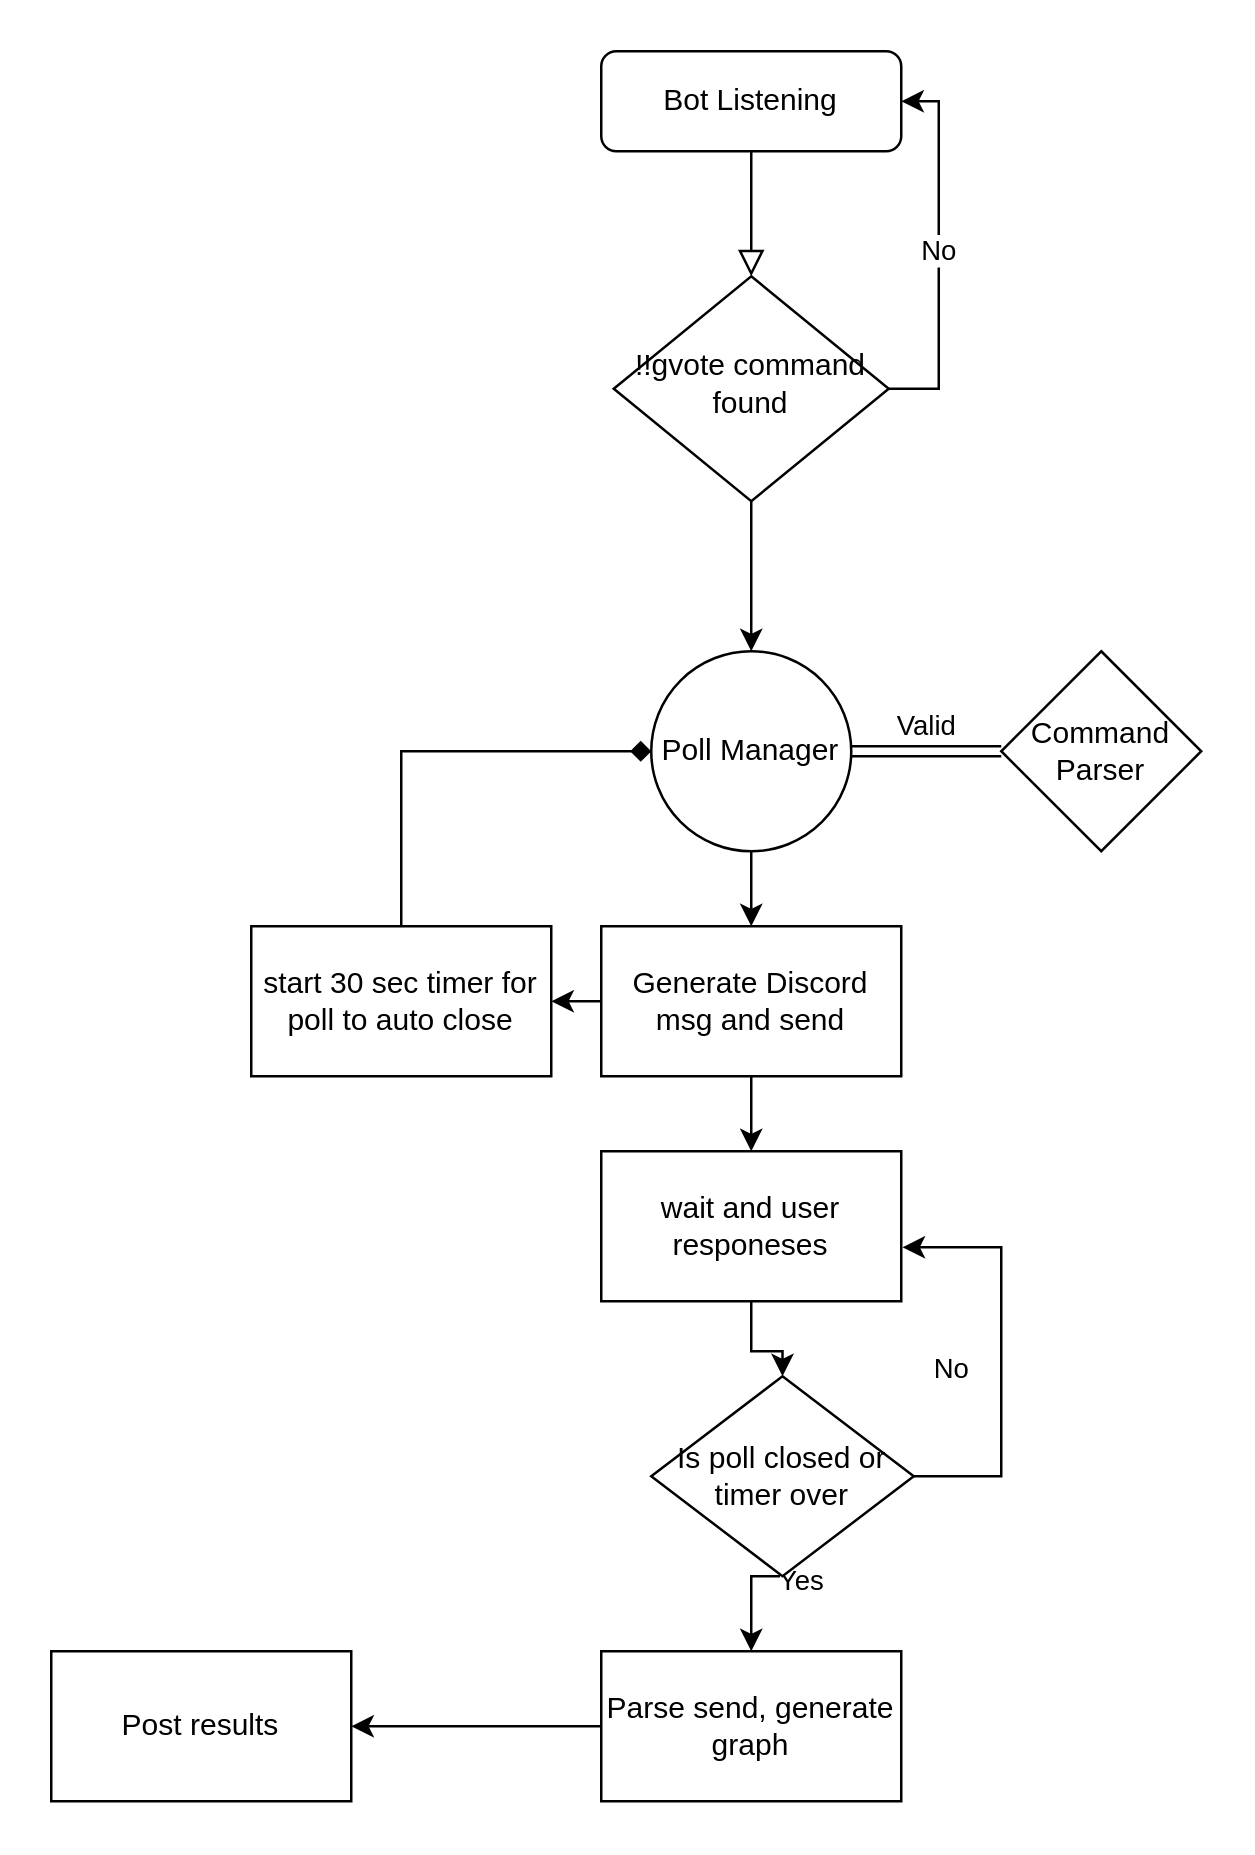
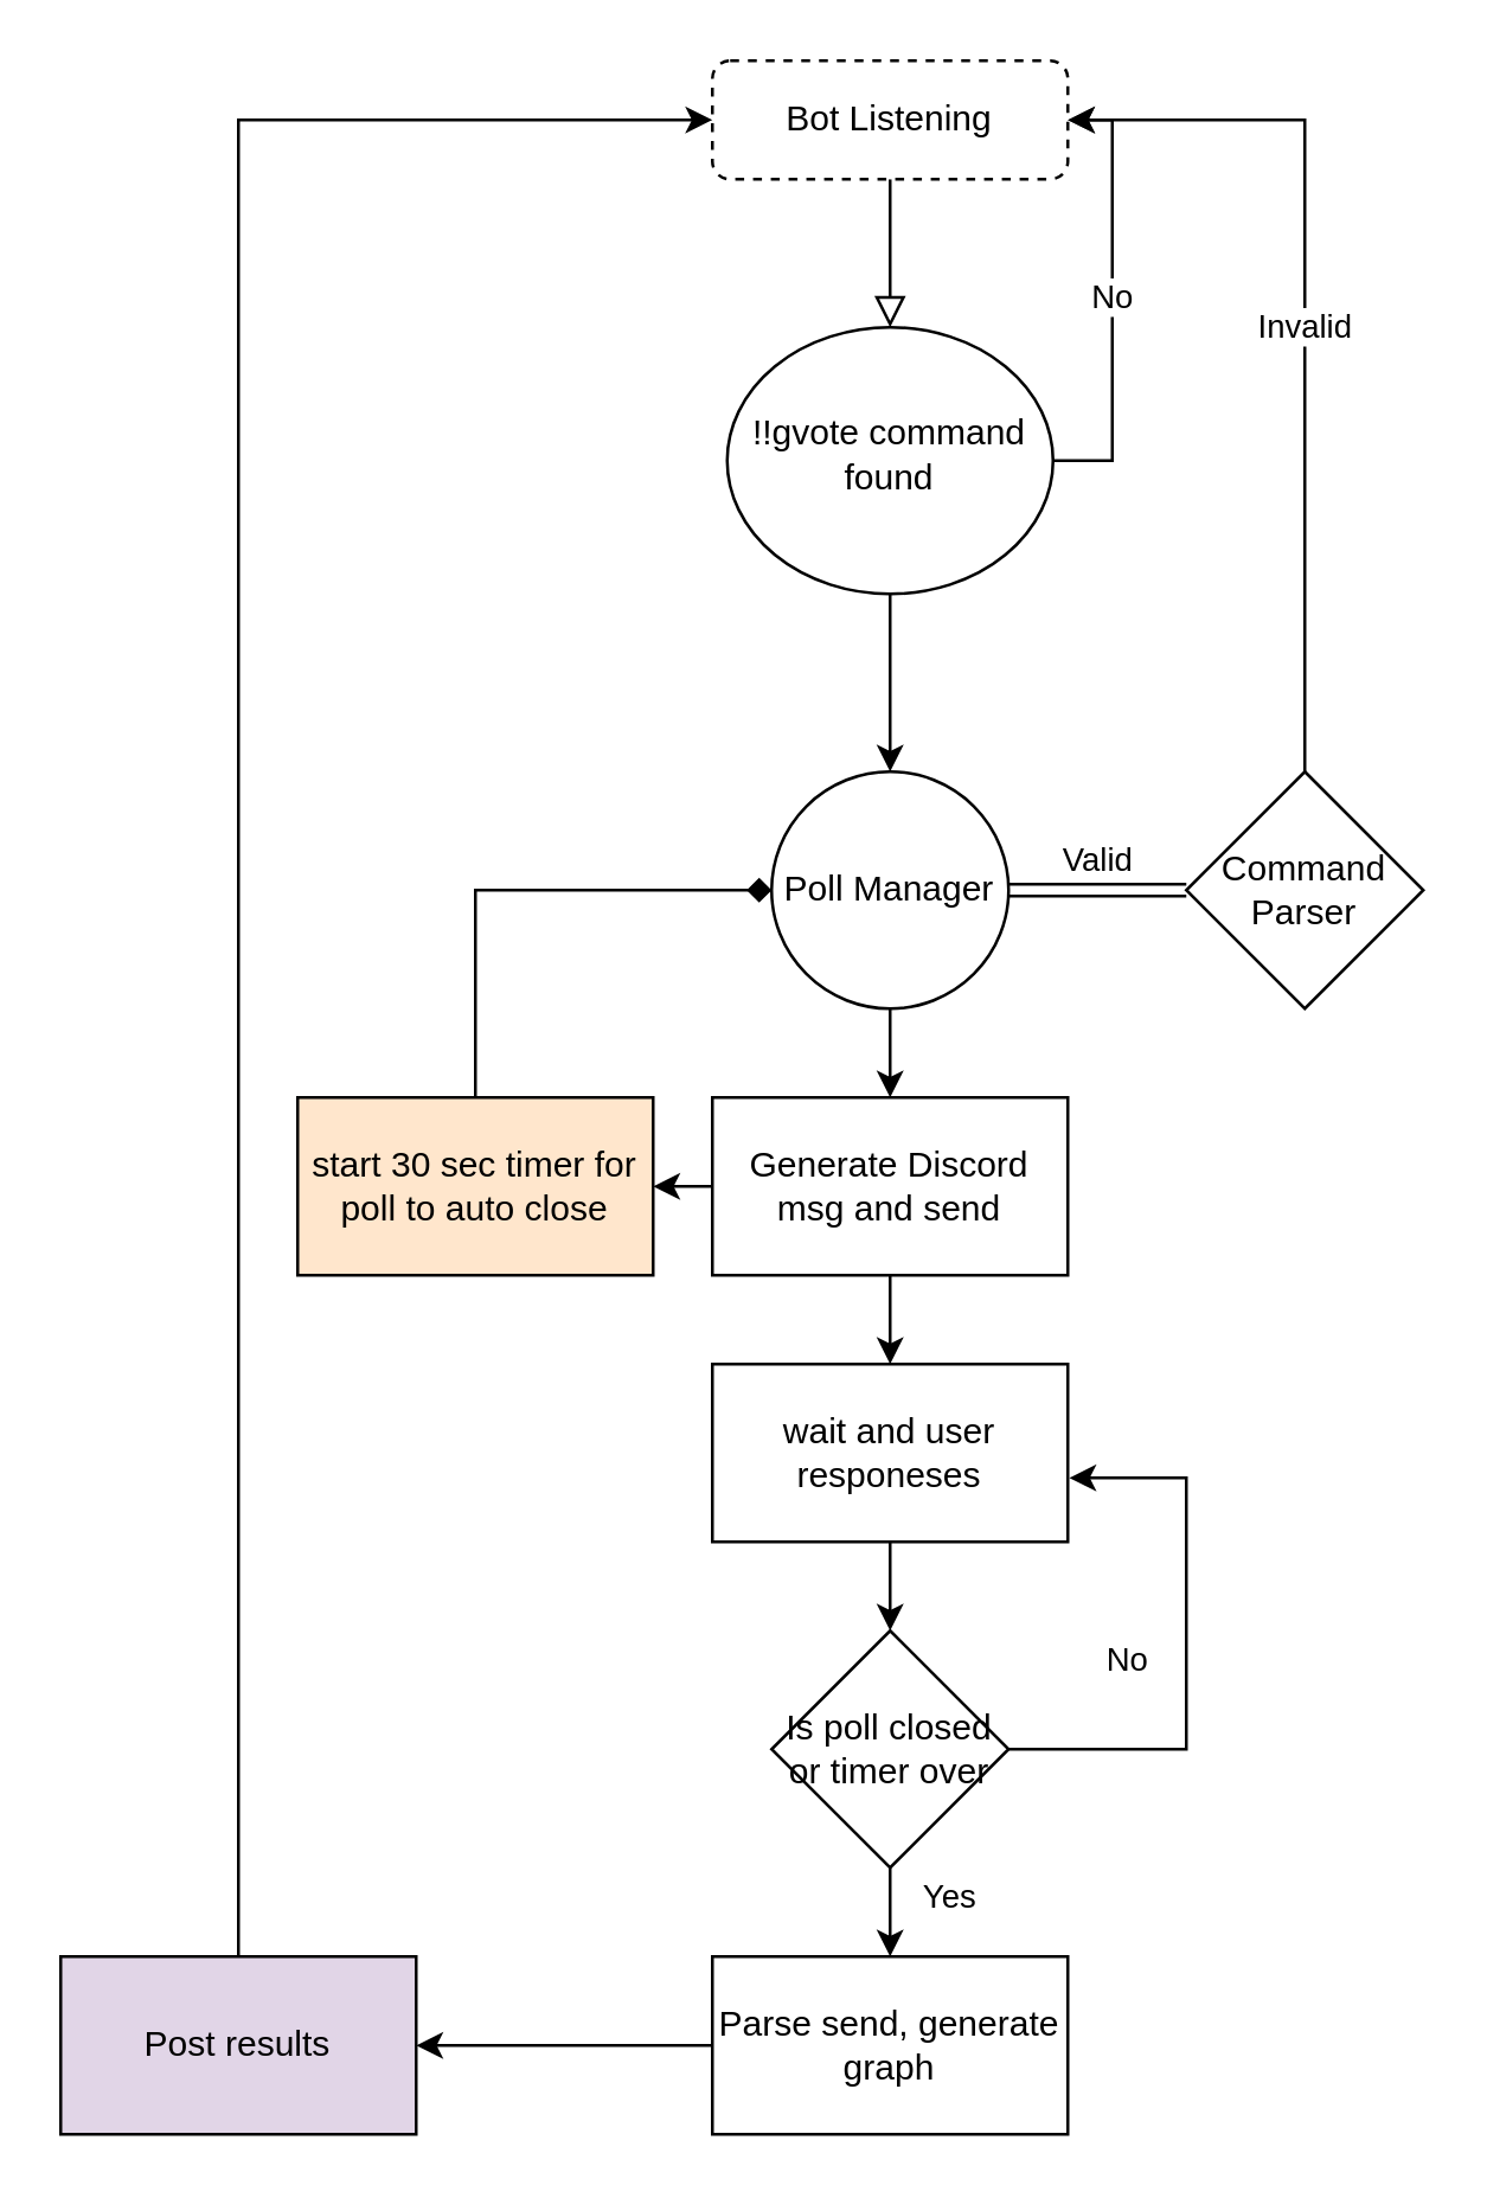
  <mxCell id="0" />
  <mxCell id="1" parent="0" />
  <mxCell id="2" value="" style="rounded=0;html=1;jettySize=auto;orthogonalLoop=1;fontSize=11;endArrow=block;endFill=0;endSize=8;strokeWidth=1;shadow=0;labelBackgroundColor=none;edgeStyle=orthogonalEdgeStyle;" parent="1" source="3" target="5" edge="1"><mxGeometry relative="1" as="geometry" /></mxCell>
- <mxCell id="3" value="Bot Listening" style="rounded=1;whiteSpace=wrap;html=1;fontSize=12;glass=0;strokeWidth=1;shadow=0;" parent="1" vertex="1"><mxGeometry x="240" y="20" width="120" height="40" as="geometry" /></mxCell>
+ <mxCell id="3" value="Bot Listening" style="rounded=1;whiteSpace=wrap;html=1;fontSize=12;glass=0;strokeWidth=1;shadow=0;dashed=1;" parent="1" vertex="1"><mxGeometry x="240" y="20" width="120" height="40" as="geometry" /></mxCell>
  <mxCell id="4" value="No" style="edgeStyle=orthogonalEdgeStyle;rounded=0;orthogonalLoop=1;jettySize=auto;html=1;exitX=1;exitY=0.5;exitDx=0;exitDy=0;entryX=1;entryY=0.5;entryDx=0;entryDy=0;" edge="1" parent="1" source="5" target="3"><mxGeometry relative="1" as="geometry" /></mxCell>
- <mxCell id="5" value="!!gvote command found" style="rhombus;whiteSpace=wrap;html=1;shadow=0;fontFamily=Helvetica;fontSize=12;align=center;strokeWidth=1;spacing=6;spacingTop=-4;" parent="1" vertex="1"><mxGeometry x="245" y="110" width="110" height="90" as="geometry" /></mxCell>
+ <mxCell id="5" value="!!gvote command found" style="ellipse;whiteSpace=wrap;html=1;shadow=0;fontFamily=Helvetica;fontSize=12;align=center;strokeWidth=1;spacing=6;spacingTop=-4;" parent="1" vertex="1"><mxGeometry x="245" y="110" width="110" height="90" as="geometry" /></mxCell>
  <mxCell id="6" value="" style="endArrow=classic;html=1;rounded=0;exitX=0.5;exitY=1;exitDx=0;exitDy=0;" edge="1" parent="1" source="5"><mxGeometry width="50" height="50" relative="1" as="geometry"><mxPoint x="410" y="230" as="sourcePoint" /><mxPoint x="300" y="260" as="targetPoint" /></mxGeometry></mxCell>
  <mxCell id="7" style="edgeStyle=orthogonalEdgeStyle;rounded=0;orthogonalLoop=1;jettySize=auto;html=1;exitX=0.5;exitY=1;exitDx=0;exitDy=0;entryX=0.5;entryY=0;entryDx=0;entryDy=0;" edge="1" parent="1" source="8" target="14"><mxGeometry relative="1" as="geometry" /></mxCell>
  <mxCell id="8" value="Poll Manager" style="ellipse;whiteSpace=wrap;html=1;aspect=fixed;" vertex="1" parent="1"><mxGeometry x="260" y="260" width="80" height="80" as="geometry" /></mxCell>
  <mxCell id="9" value="Valid" style="endArrow=classic;startArrow=classic;html=1;rounded=0;entryX=1;entryY=0.5;entryDx=0;entryDy=0;shape=link;" edge="1" parent="1" target="8"><mxGeometry y="-10" width="50" height="50" relative="1" as="geometry"><mxPoint x="400" y="300" as="sourcePoint" /><mxPoint x="360" y="320" as="targetPoint" /><mxPoint as="offset" /></mxGeometry></mxCell>
+ <mxCell id="10" value="Invalid" style="edgeStyle=orthogonalEdgeStyle;rounded=0;orthogonalLoop=1;jettySize=auto;html=1;exitX=0.5;exitY=0;exitDx=0;exitDy=0;entryX=1;entryY=0.5;entryDx=0;entryDy=0;" edge="1" parent="1" source="11" target="3"><mxGeometry relative="1" as="geometry" /></mxCell>
  <mxCell id="11" value="Command Parser" style="rhombus;whiteSpace=wrap;html=1;" vertex="1" parent="1"><mxGeometry x="400" y="260" width="80" height="80" as="geometry" /></mxCell>
  <mxCell id="12" style="edgeStyle=orthogonalEdgeStyle;rounded=0;orthogonalLoop=1;jettySize=auto;html=1;exitX=0;exitY=0.5;exitDx=0;exitDy=0;entryX=1;entryY=0.5;entryDx=0;entryDy=0;" edge="1" parent="1" source="14" target="16"><mxGeometry relative="1" as="geometry" /></mxCell>
  <mxCell id="13" value="" style="edgeStyle=orthogonalEdgeStyle;rounded=0;orthogonalLoop=1;jettySize=auto;html=1;" edge="1" parent="1" source="14" target="21"><mxGeometry relative="1" as="geometry" /></mxCell>
  <mxCell id="14" value="Generate Discord msg and send&lt;br&gt;" style="rounded=0;whiteSpace=wrap;html=1;" vertex="1" parent="1"><mxGeometry x="240" y="370" width="120" height="60" as="geometry" /></mxCell>
  <mxCell id="15" style="edgeStyle=orthogonalEdgeStyle;rounded=0;orthogonalLoop=1;jettySize=auto;html=1;exitX=0.5;exitY=0;exitDx=0;exitDy=0;entryX=0;entryY=0.5;entryDx=0;entryDy=0;endArrow=diamond;" edge="1" parent="1" source="16" target="8"><mxGeometry relative="1" as="geometry" /></mxCell>
- <mxCell id="16" value="start 30 sec timer for poll to auto close" style="rounded=0;whiteSpace=wrap;html=1;" vertex="1" parent="1"><mxGeometry x="100" y="370" width="120" height="60" as="geometry" /></mxCell>
+ <mxCell id="16" value="start 30 sec timer for poll to auto close" style="rounded=0;whiteSpace=wrap;html=1;fillColor=#ffe6cc;" vertex="1" parent="1"><mxGeometry x="100" y="370" width="120" height="60" as="geometry" /></mxCell>
  <mxCell id="17" value="No" style="edgeStyle=orthogonalEdgeStyle;rounded=0;orthogonalLoop=1;jettySize=auto;html=1;exitX=1;exitY=0.5;exitDx=0;exitDy=0;entryX=1.004;entryY=0.64;entryDx=0;entryDy=0;entryPerimeter=0;" edge="1" parent="1" source="19" target="21"><mxGeometry x="-0.058" y="20" relative="1" as="geometry"><mxPoint x="400" y="500" as="targetPoint" /><Array as="points"><mxPoint x="400" y="590" /><mxPoint x="400" y="498" /></Array><mxPoint as="offset" /></mxGeometry></mxCell>
  <mxCell id="18" value="Yes" style="edgeStyle=orthogonalEdgeStyle;rounded=0;orthogonalLoop=1;jettySize=auto;html=1;exitX=0.5;exitY=1;exitDx=0;exitDy=0;entryX=0.5;entryY=0;entryDx=0;entryDy=0;" edge="1" parent="1" source="19"><mxGeometry x="-0.333" y="20" relative="1" as="geometry"><mxPoint x="300" y="660" as="targetPoint" /><mxPoint as="offset" /></mxGeometry></mxCell>
- <mxCell id="19" value="Is poll closed or timer over" style="rhombus;whiteSpace=wrap;html=1;" vertex="1" parent="1"><mxGeometry x="260" y="550" width="105" height="80" as="geometry" /></mxCell>
+ <mxCell id="19" value="Is poll closed or timer over" style="rhombus;whiteSpace=wrap;html=1;" vertex="1" parent="1"><mxGeometry x="260" y="550" width="80" height="80" as="geometry" /></mxCell>
  <mxCell id="20" value="" style="edgeStyle=orthogonalEdgeStyle;rounded=0;orthogonalLoop=1;jettySize=auto;html=1;" edge="1" parent="1" source="21" target="19"><mxGeometry relative="1" as="geometry" /></mxCell>
  <mxCell id="21" value="wait and user responeses" style="rounded=0;whiteSpace=wrap;html=1;" vertex="1" parent="1"><mxGeometry x="240" y="460" width="120" height="60" as="geometry" /></mxCell>
  <mxCell id="22" style="edgeStyle=orthogonalEdgeStyle;rounded=0;orthogonalLoop=1;jettySize=auto;html=1;exitX=0;exitY=0.5;exitDx=0;exitDy=0;entryX=1;entryY=0.5;entryDx=0;entryDy=0;" edge="1" parent="1" source="23" target="25"><mxGeometry relative="1" as="geometry" /></mxCell>
  <mxCell id="23" value="Parse send, generate graph" style="rounded=0;whiteSpace=wrap;html=1;" vertex="1" parent="1"><mxGeometry x="240" y="660" width="120" height="60" as="geometry" /></mxCell>
- <mxCell id="25" value="Post results" style="rounded=0;whiteSpace=wrap;html=1;" vertex="1" parent="1"><mxGeometry x="20" y="660" width="120" height="60" as="geometry" /></mxCell>
+ <mxCell id="24" style="edgeStyle=orthogonalEdgeStyle;rounded=0;orthogonalLoop=1;jettySize=auto;html=1;exitX=0.5;exitY=0;exitDx=0;exitDy=0;entryX=0;entryY=0.5;entryDx=0;entryDy=0;" edge="1" parent="1" source="25" target="3"><mxGeometry relative="1" as="geometry" /></mxCell>
+ <mxCell id="25" value="Post results" style="rounded=0;whiteSpace=wrap;html=1;fillColor=#e1d5e7;" vertex="1" parent="1"><mxGeometry x="20" y="660" width="120" height="60" as="geometry" /></mxCell>
